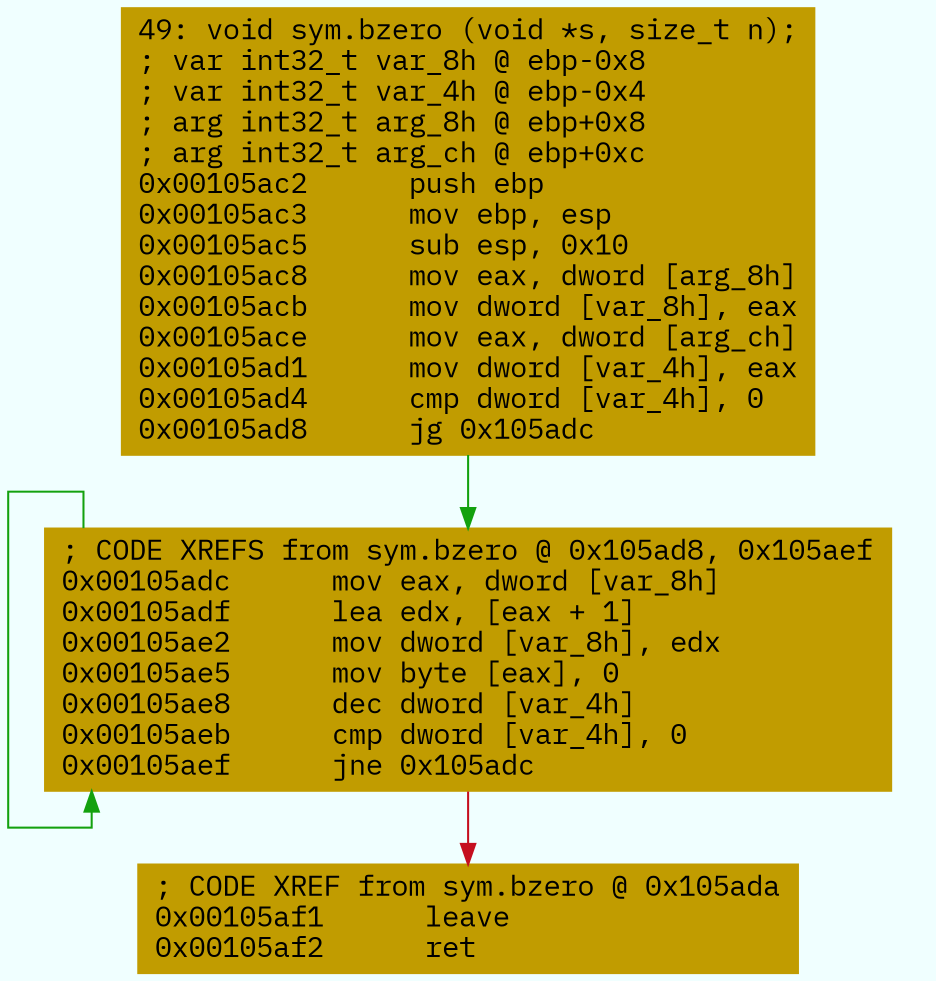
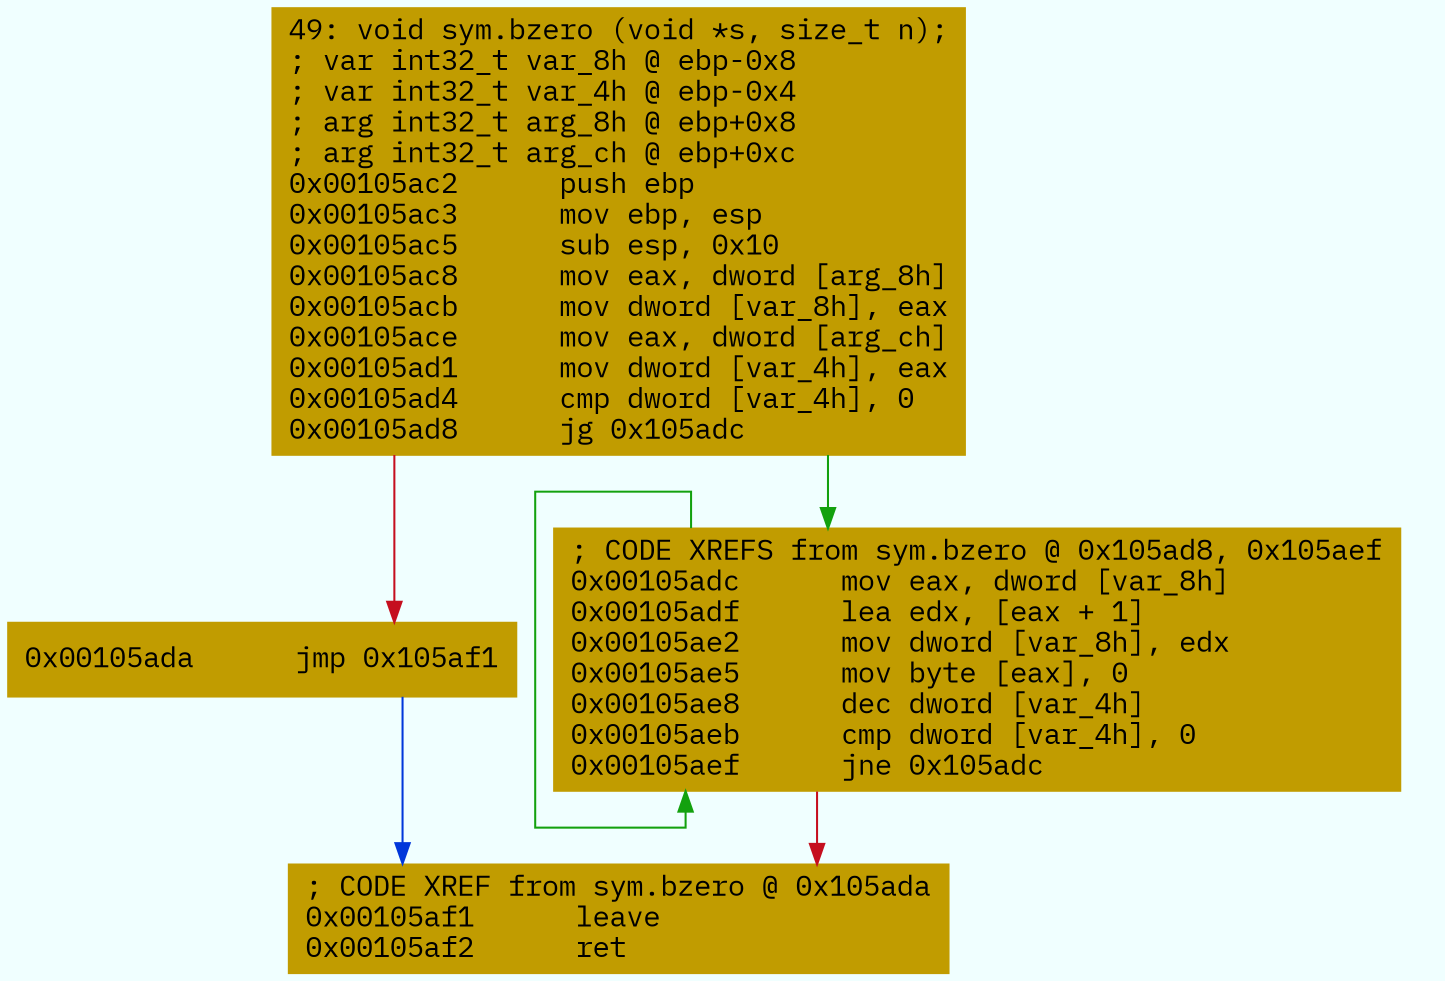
  digraph {
    bgcolor=azure
    fontname="IBM Plex Mono"
    fontsize=8
    splines=ortho
    node [color="#c19c00" fillcolor="#c19c00" fontname="IBM Plex Mono" shape=box style=filled]
    edge [arrowhead=normal color="#c50f1f" fontname="IBM Plex Mono"]
    n1 [label="49: void sym.bzero (void *s, size_t n);\l; var int32_t var_8h @ ebp-0x8\l; var int32_t var_4h @ ebp-0x4\l; arg int32_t arg_8h @ ebp+0x8\l; arg int32_t arg_ch @ ebp+0xc\l0x00105ac2      push ebp\l0x00105ac3      mov ebp, esp\l0x00105ac5      sub esp, 0x10\l0x00105ac8      mov eax, dword [arg_8h]\l0x00105acb      mov dword [var_8h], eax\l0x00105ace      mov eax, dword [arg_ch]\l0x00105ad1      mov dword [var_4h], eax\l0x00105ad4      cmp dword [var_4h], 0\l0x00105ad8      jg 0x105adc\l"]
+   n2 [label="0x00105ada      jmp 0x105af1\l"]
    n3 [label="; CODE XREFS from sym.bzero @ 0x105ad8, 0x105aef\l0x00105adc      mov eax, dword [var_8h]\l0x00105adf      lea edx, [eax + 1]\l0x00105ae2      mov dword [var_8h], edx\l0x00105ae5      mov byte [eax], 0\l0x00105ae8      dec dword [var_4h]\l0x00105aeb      cmp dword [var_4h], 0\l0x00105aef      jne 0x105adc\l"]
    n4 [label="; CODE XREF from sym.bzero @ 0x105ada\l0x00105af1      leave\l0x00105af2      ret\l"]
+   n1 -> n2
    n1 -> n3 [color="#13a10e"]
+   n2 -> n4 [color="#0037da"]
    n3 -> n3 [color="#13a10e"]
    n3 -> n4
  }
